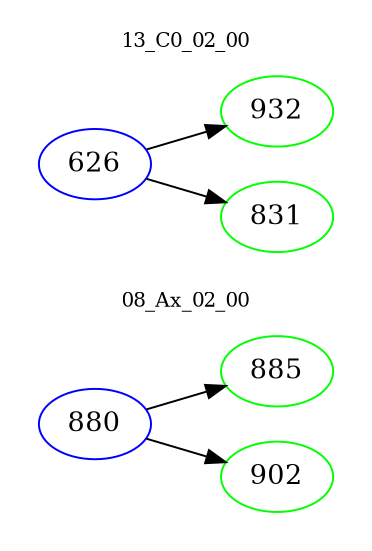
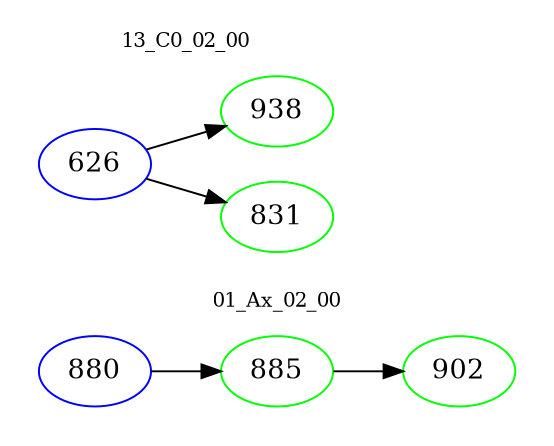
  digraph {
    rankdir=LR
    node [color=green]
    edge [color=black]
    n1 [color=blue label=880]
    n2 [label=902]
    n3 [label=885]
    n4 [color=blue label=626]
    n5 [label=831]
-   n6 [label=932]
+   n6 [label=938]
    subgraph cluster_1 {
      color=white
      fontsize=10
-     label="08_Ax_02_00"
+     label="01_Ax_02_00"
      n1
      n2
      n3
    }
    subgraph cluster_2 {
      color=white
      fontsize=10
      label="13_C0_02_00"
      n4
      n5
      n6
    }
-   n1 -> n2
+   n3 -> n2
    n1 -> n3
    n4 -> n5
    n4 -> n6
  }
